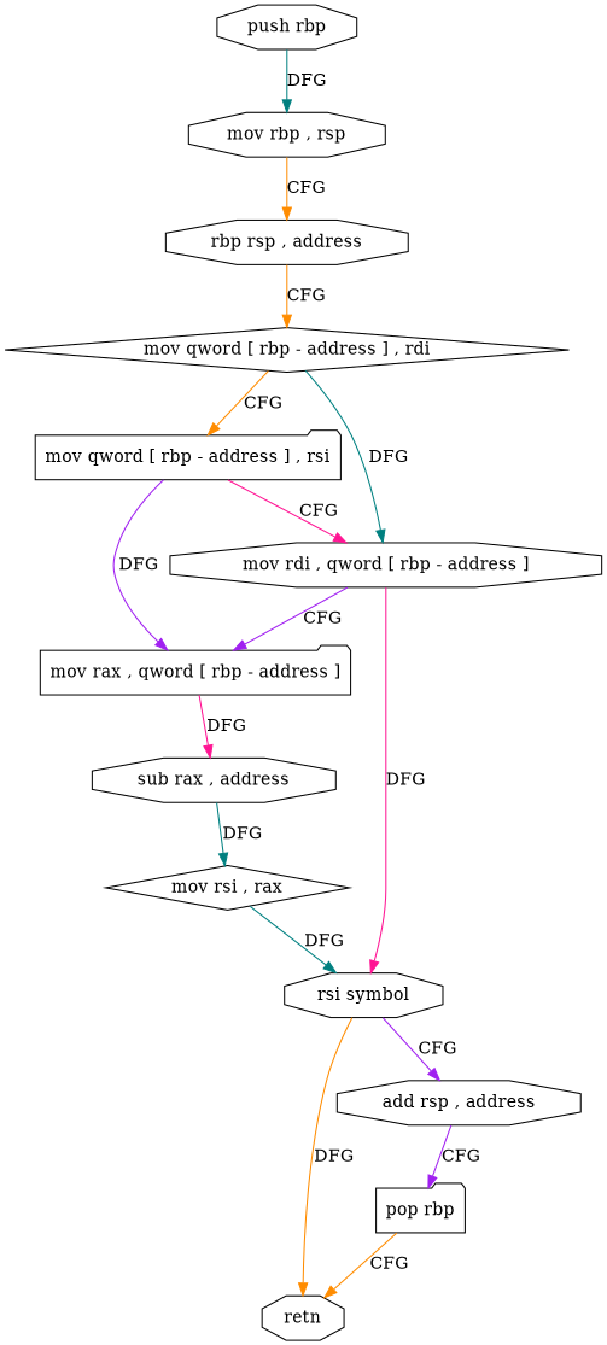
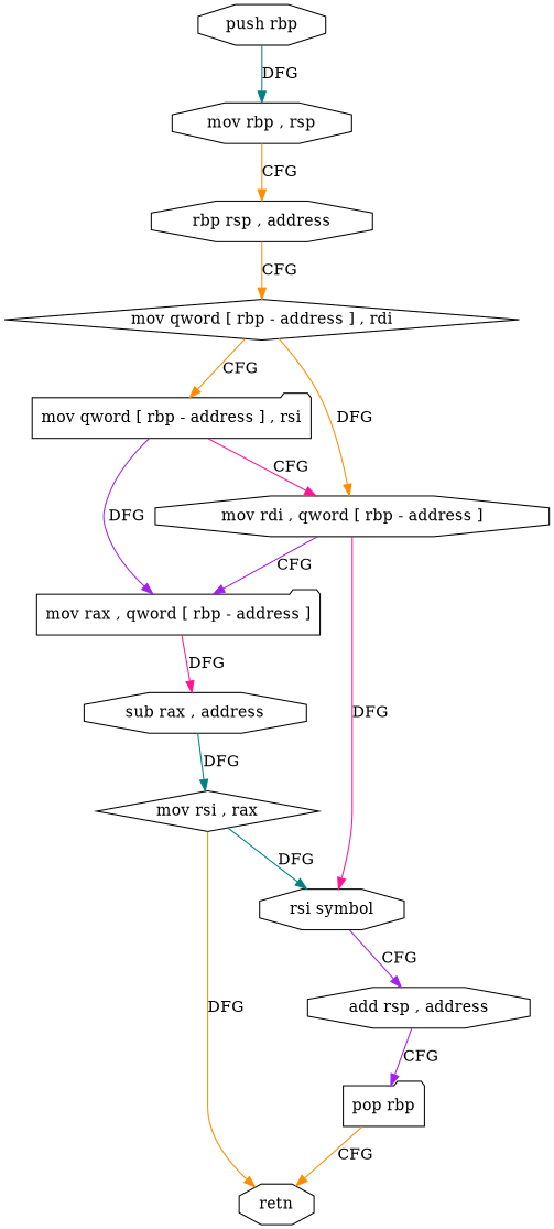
  digraph {
    node [shape=octagon]
    edge [color=darkorange]
    n1 [label="push rbp"]
    n2 [label="mov rbp , rsp"]
    n3 [label="rbp rsp , address"]
    n4 [label="mov qword [ rbp - address ] , rdi" shape=diamond]
    n5 [label="mov qword [ rbp - address ] , rsi" shape=folder]
    n6 [label="mov rdi , qword [ rbp - address ]"]
    n7 [label="mov rax , qword [ rbp - address ]" shape=folder]
    n8 [label="rsi symbol"]
    n9 [label="sub rax , address"]
    n10 [label="add rsp , address"]
    n11 [label=retn]
    n12 [label="mov rsi , rax" shape=diamond]
    n13 [label="pop rbp" shape=folder]
    n1 -> n2 [color=teal label=DFG]
    n2 -> n3 [label=CFG]
    n3 -> n4 [label=CFG]
    n4 -> n5 [label=CFG]
-   n4 -> n6 [color=teal label=DFG]
+   n4 -> n6 [label=DFG]
    n5 -> n6 [color=deeppink label=CFG]
    n5 -> n7 [color=purple label=DFG]
    n6 -> n7 [color=purple label=CFG]
    n6 -> n8 [color=deeppink label=DFG]
    n7 -> n9 [color=deeppink label=DFG]
    n8 -> n10 [color=purple label=CFG]
-   n8 -> n11 [label=DFG]
+   n12 -> n11 [label=DFG]
    n9 -> n12 [color=teal label=DFG]
    n10 -> n13 [color=purple label=CFG]
    n12 -> n8 [color=teal label=DFG]
    n13 -> n11 [label=CFG]
  }
